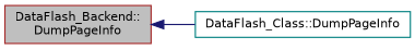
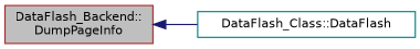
  digraph {
    rankdir=LR
    node [fontname=Helvetica fontsize=10 shape=record style=filled]
    n1 [color=brown fillcolor=grey75 fontcolor=black height=0.2 label="DataFlash_Backend::\lDumpPageInfo" width=0.4]
-   n2 [color=teal fillcolor=white height=0.2 label="DataFlash_Class::DumpPageInfo" width=0.4]
+   n2 [color=teal fillcolor=white height=0.2 label="DataFlash_Class::DataFlash" width=0.4]
    n1 -> n2 [color=midnightblue dir=back fontname=Helvetica fontsize=10 labelfontname=Helvetica labelfontsize=10 style=solid]
  }
